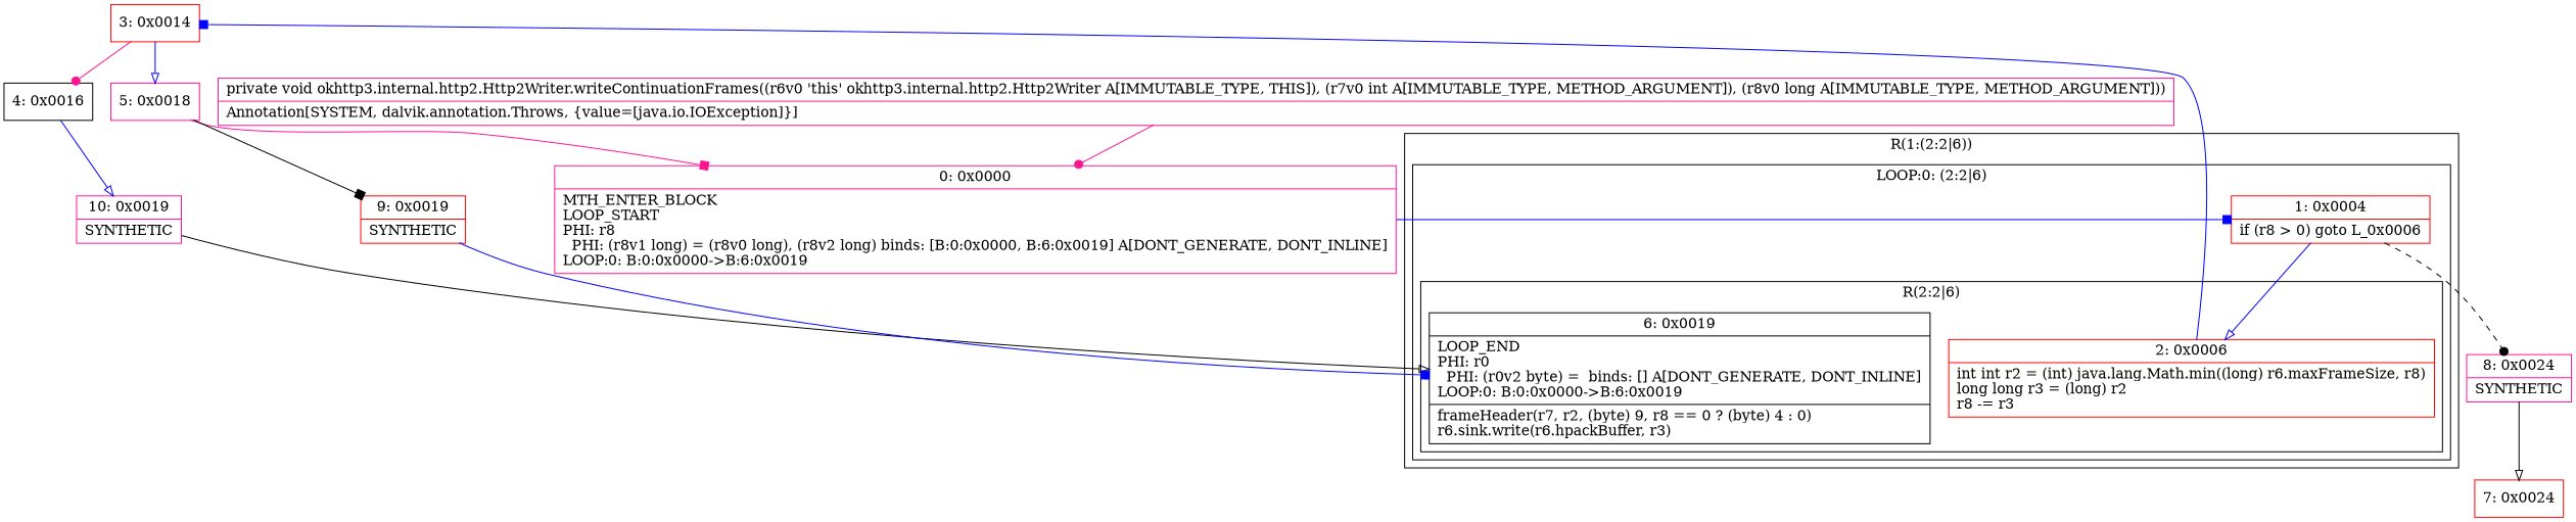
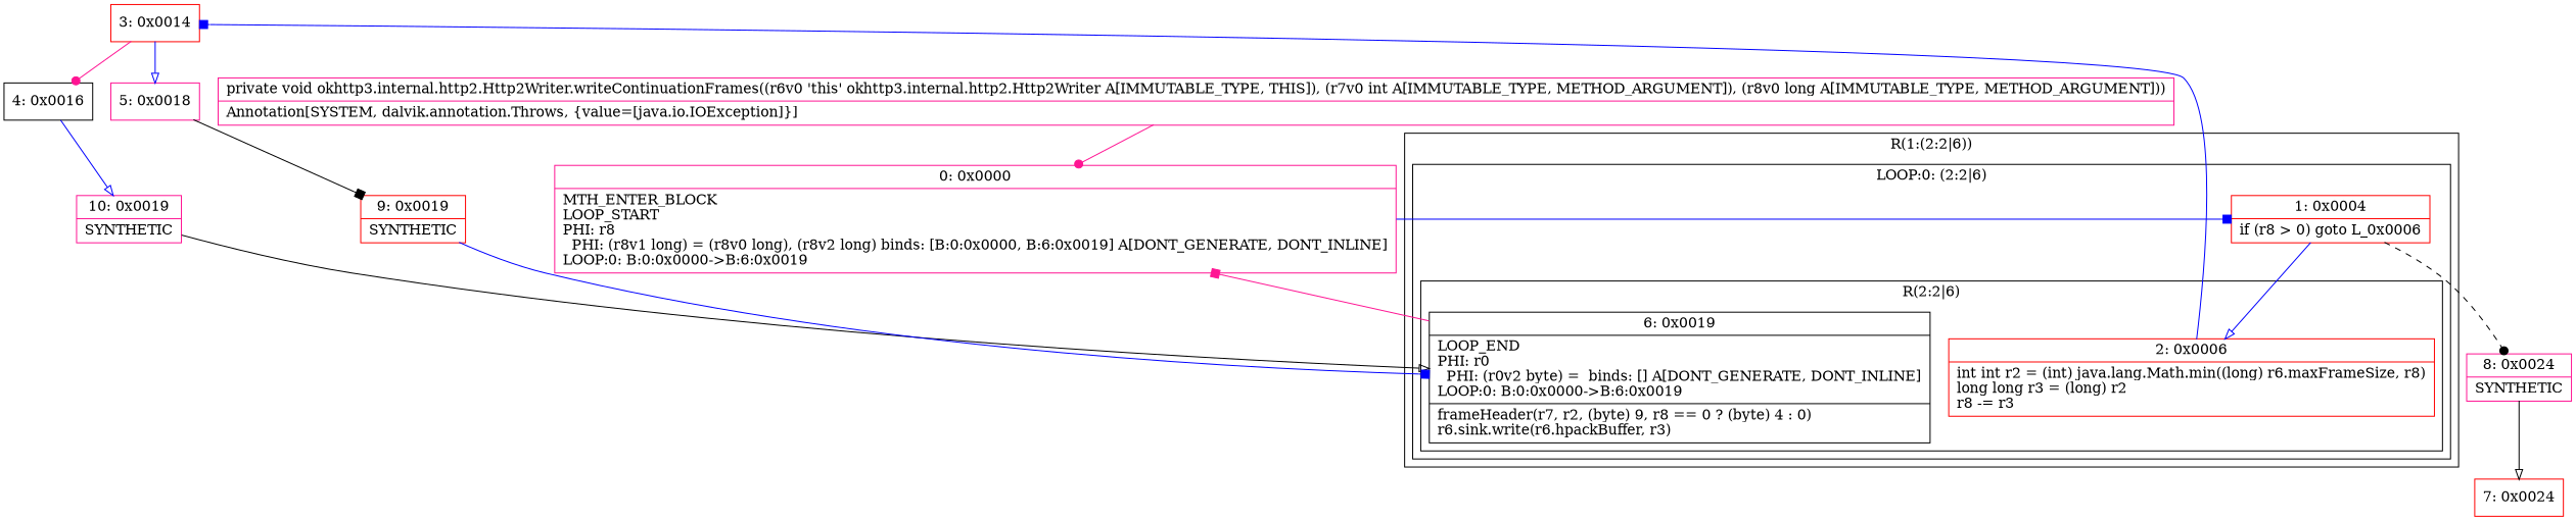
  digraph {
    node [color=red shape=record]
    edge [arrowhead=box color=blue]
    n1 [label="{2\:\ 0x0006|int int r2 = (int) java.lang.Math.min((long) r6.maxFrameSize, r8)\llong long r3 = (long) r2\lr8 \-= r3\l}"]
    n2 [color=black label="{6\:\ 0x0019|LOOP_END\lPHI: r0 \l  PHI: (r0v2 byte) =  binds: [] A[DONT_GENERATE, DONT_INLINE]\lLOOP:0: B:0:0x0000\-\>B:6:0x0019\l|frameHeader(r7, r2, (byte) 9, r8 == 0 ? (byte) 4 : 0)\lr6.sink.write(r6.hpackBuffer, r3)\l}"]
    n3 [label="{1\:\ 0x0004|if (r8 \> 0) goto L_0x0006\l}"]
    n4 [label="{3\:\ 0x0014}"]
    n5 [color=deeppink label="{0\:\ 0x0000|MTH_ENTER_BLOCK\lLOOP_START\lPHI: r8 \l  PHI: (r8v1 long) = (r8v0 long), (r8v2 long) binds: [B:0:0x0000, B:6:0x0019] A[DONT_GENERATE, DONT_INLINE]\lLOOP:0: B:0:0x0000\-\>B:6:0x0019\l}"]
    n6 [color=deeppink label="{8\:\ 0x0024|SYNTHETIC\l}"]
    n7 [label="{7\:\ 0x0024}"]
    n8 [color=black label="{4\:\ 0x0016}"]
    n9 [color=deeppink label="{5\:\ 0x0018}"]
    n10 [color=deeppink label="{10\:\ 0x0019|SYNTHETIC\l}"]
    n11 [label="{9\:\ 0x0019|SYNTHETIC\l}"]
    n12 [color=deeppink label="{private void okhttp3.internal.http2.Http2Writer.writeContinuationFrames((r6v0 'this' okhttp3.internal.http2.Http2Writer A[IMMUTABLE_TYPE, THIS]), (r7v0 int A[IMMUTABLE_TYPE, METHOD_ARGUMENT]), (r8v0 long A[IMMUTABLE_TYPE, METHOD_ARGUMENT]))  | Annotation[SYSTEM, dalvik.annotation.Throws, \{value=[java.io.IOException]\}]\l}"]
    subgraph cluster_1 {
      label="R(1:(2:2|6))"
      subgraph cluster_2 {
        label="LOOP:0: (2:2|6)"
        n3
        subgraph cluster_3 {
          label="R(2:2|6)"
          n1
          n2
        }
      }
    }
    n1 -> n4
-   n9 -> n5 [color=deeppink]
+   n2 -> n5 [color=deeppink]
    n3 -> n1 [arrowhead=onormal]
    n3 -> n6 [arrowhead=dot color=black style=dashed]
    n4 -> n8 [arrowhead=dot color=deeppink]
    n4 -> n9 [arrowhead=onormal]
    n5 -> n3
    n6 -> n7 [arrowhead=onormal color=black]
    n8 -> n10 [arrowhead=onormal]
    n9 -> n11 [color=black]
    n10 -> n2 [arrowhead=onormal color=black]
    n11 -> n2
    n12 -> n5 [arrowhead=dot color=deeppink]
  }
